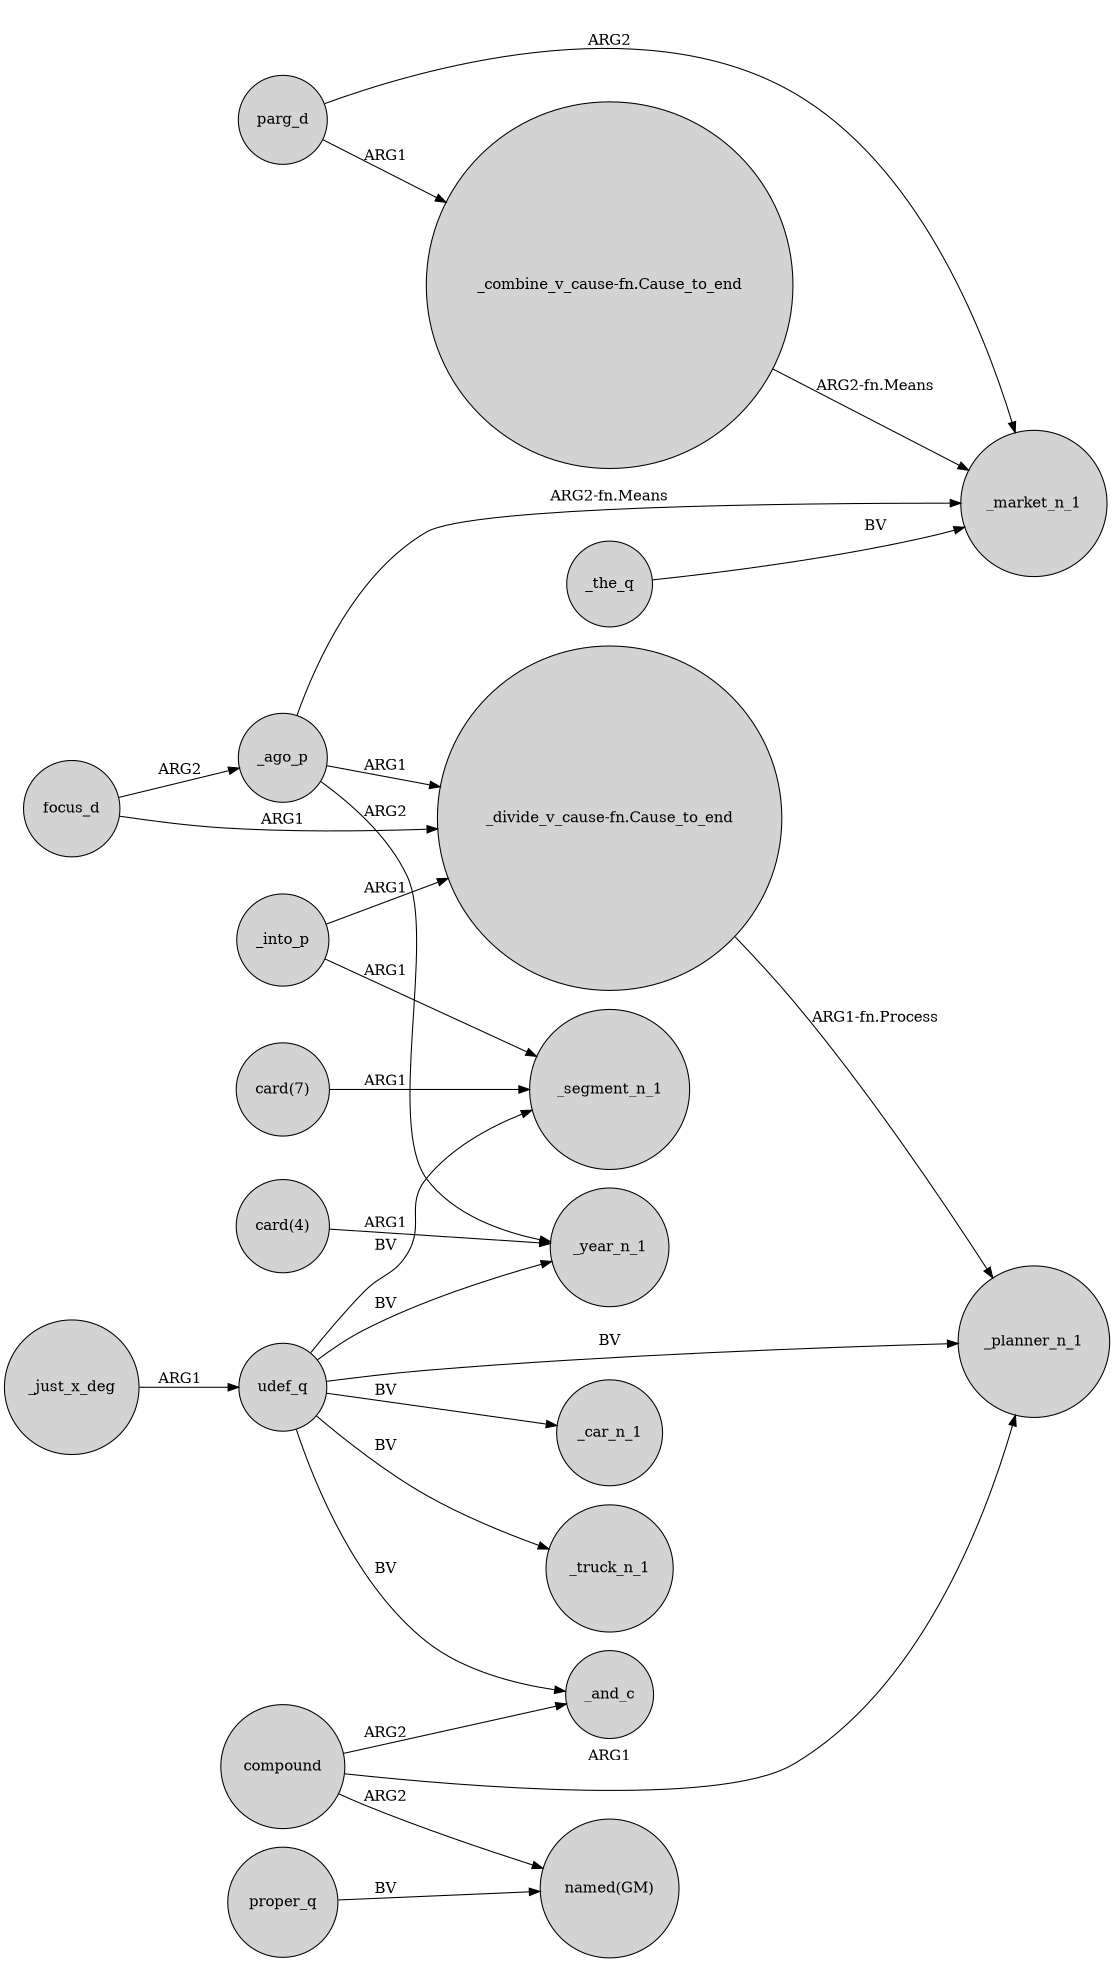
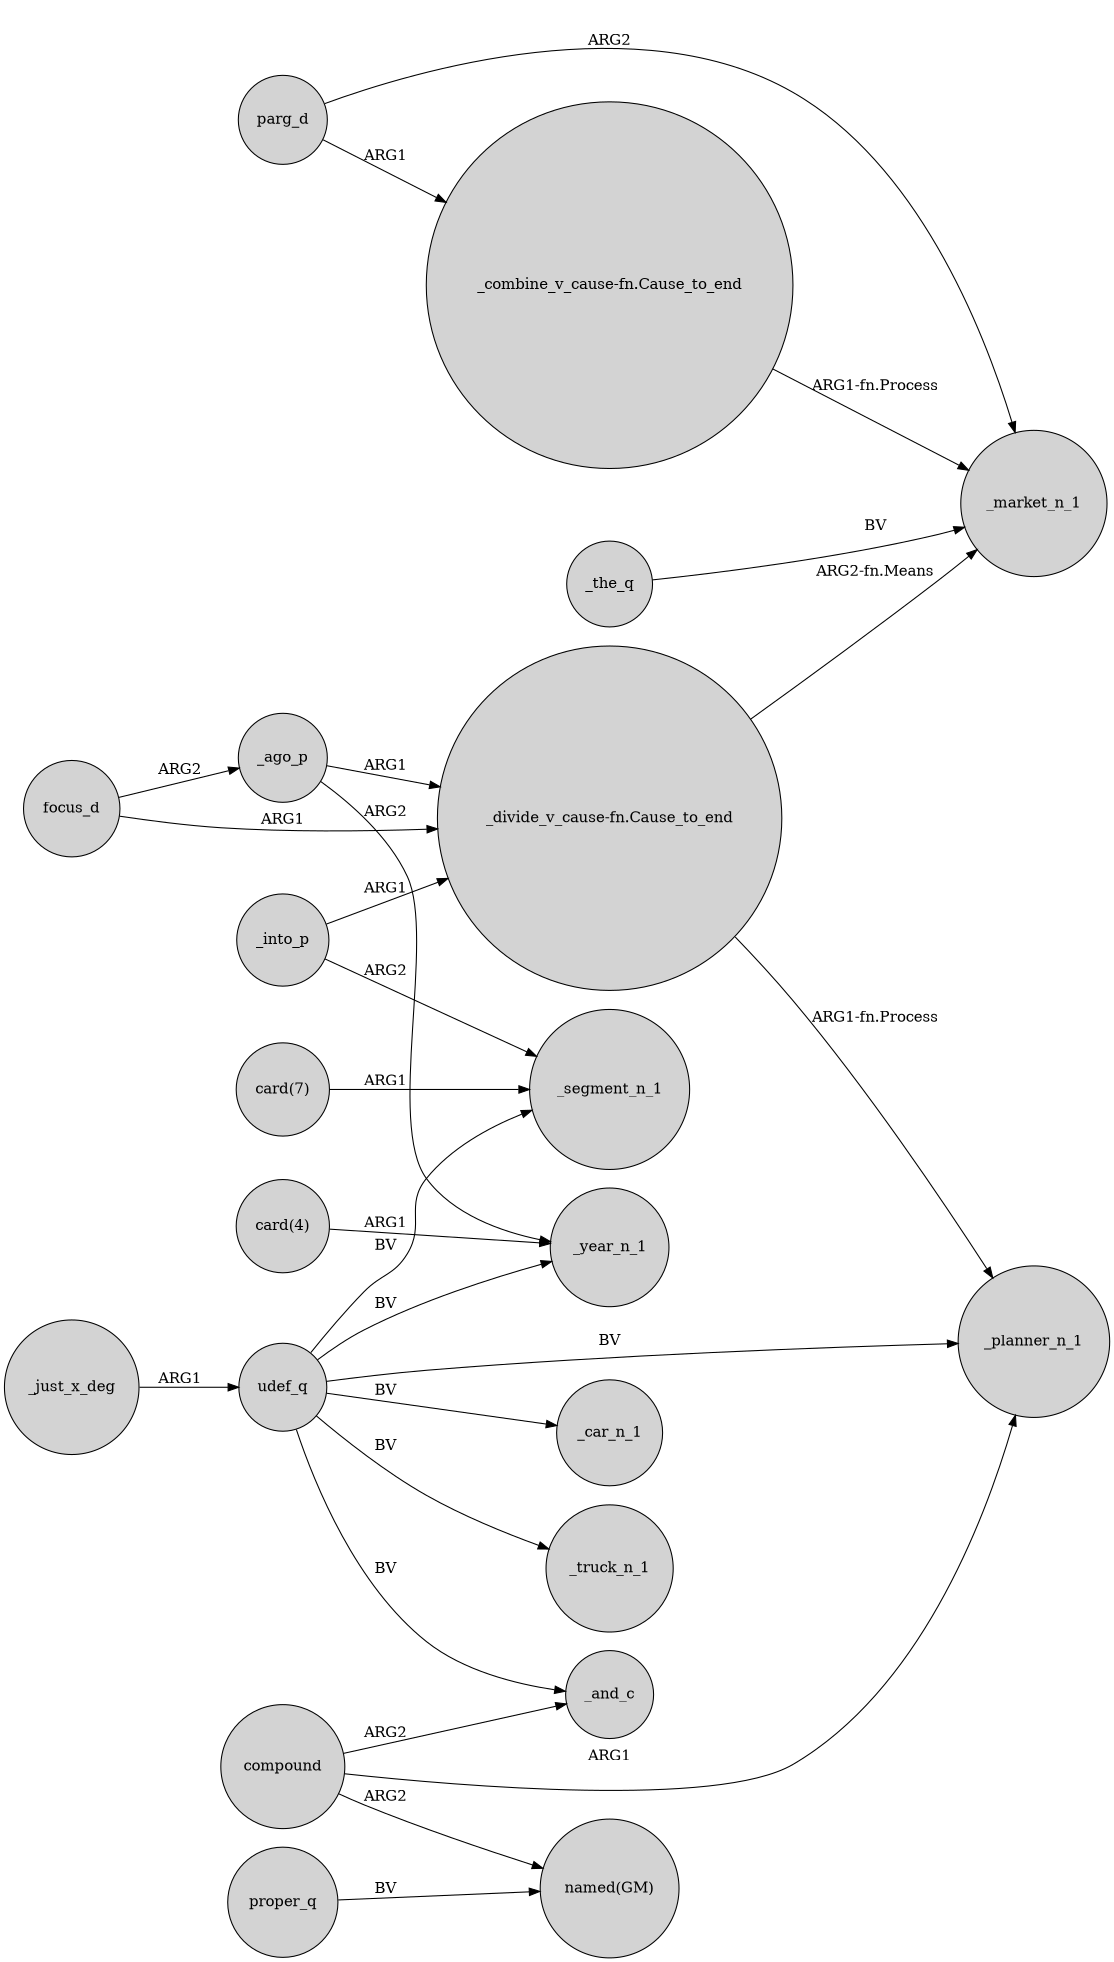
  digraph {
    rankdir=LR
    node [shape=circle style=filled]
    parg_d
    "_combine_v_cause-fn.Cause_to_end"
    _market_n_1
    "card(7)"
    _segment_n_1
    "_divide_v_cause-fn.Cause_to_end"
    _planner_n_1
    _ago_p
    _year_n_1
    focus_d
    proper_q
    "named(GM)"
    _into_p
    "card(4)"
    udef_q
    _and_c
    _car_n_1
    _truck_n_1
    compound
    _the_q
    _just_x_deg
    parg_d -> "_combine_v_cause-fn.Cause_to_end" [label=ARG1]
    parg_d -> _market_n_1 [label=ARG2]
-   "_combine_v_cause-fn.Cause_to_end" -> _market_n_1 [label="ARG2-fn.Means"]
+   "_combine_v_cause-fn.Cause_to_end" -> _market_n_1 [label="ARG1-fn.Process"]
    "card(7)" -> _segment_n_1 [label=ARG1]
-   _ago_p -> _market_n_1 [label="ARG2-fn.Means"]
+   "_divide_v_cause-fn.Cause_to_end" -> _market_n_1 [label="ARG2-fn.Means"]
    "_divide_v_cause-fn.Cause_to_end" -> _planner_n_1 [label="ARG1-fn.Process"]
    _ago_p -> "_divide_v_cause-fn.Cause_to_end" [label=ARG1]
    _ago_p -> _year_n_1 [label=ARG2]
    focus_d -> "_divide_v_cause-fn.Cause_to_end" [label=ARG1]
    focus_d -> _ago_p [label=ARG2]
    proper_q -> "named(GM)" [label=BV]
-   _into_p -> _segment_n_1 [label=ARG1]
+   _into_p -> _segment_n_1 [label=ARG2]
    _into_p -> "_divide_v_cause-fn.Cause_to_end" [label=ARG1]
    "card(4)" -> _year_n_1 [label=ARG1]
    udef_q -> _segment_n_1 [label=BV]
    udef_q -> _planner_n_1 [label=BV]
    udef_q -> _year_n_1 [label=BV]
    udef_q -> _and_c [label=BV]
    udef_q -> _car_n_1 [label=BV]
    udef_q -> _truck_n_1 [label=BV]
    compound -> _planner_n_1 [label=ARG1]
    compound -> "named(GM)" [label=ARG2]
    compound -> _and_c [label=ARG2]
    _the_q -> _market_n_1 [label=BV]
    _just_x_deg -> udef_q [label=ARG1]
  }
